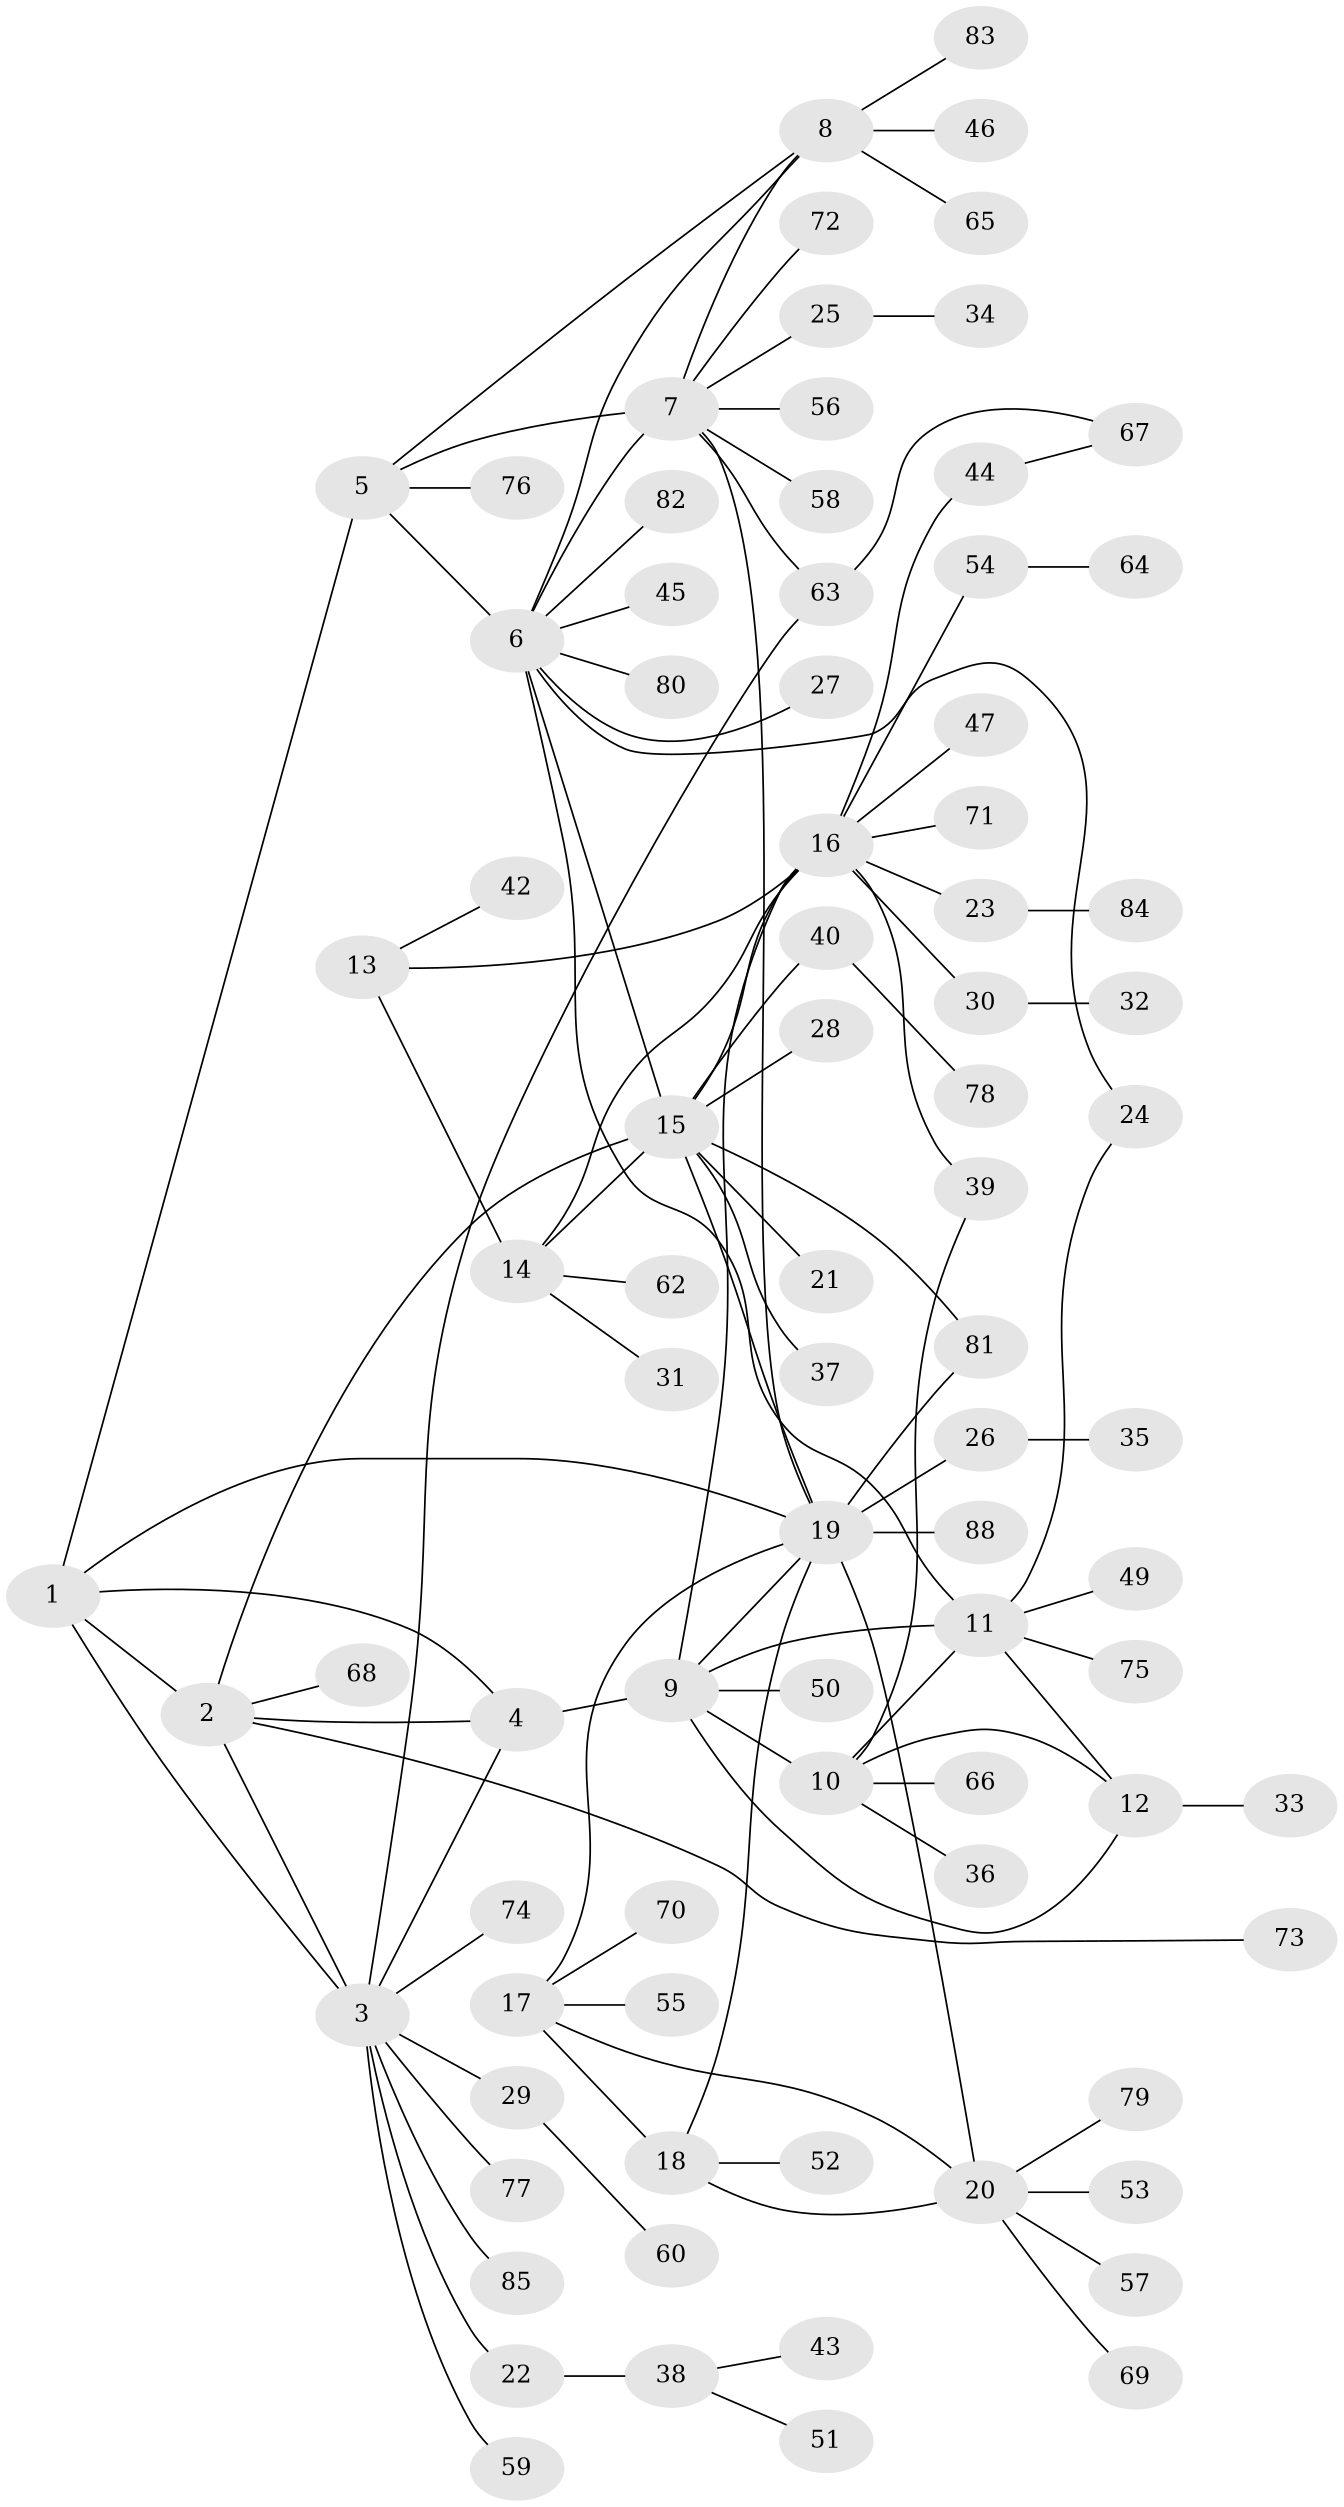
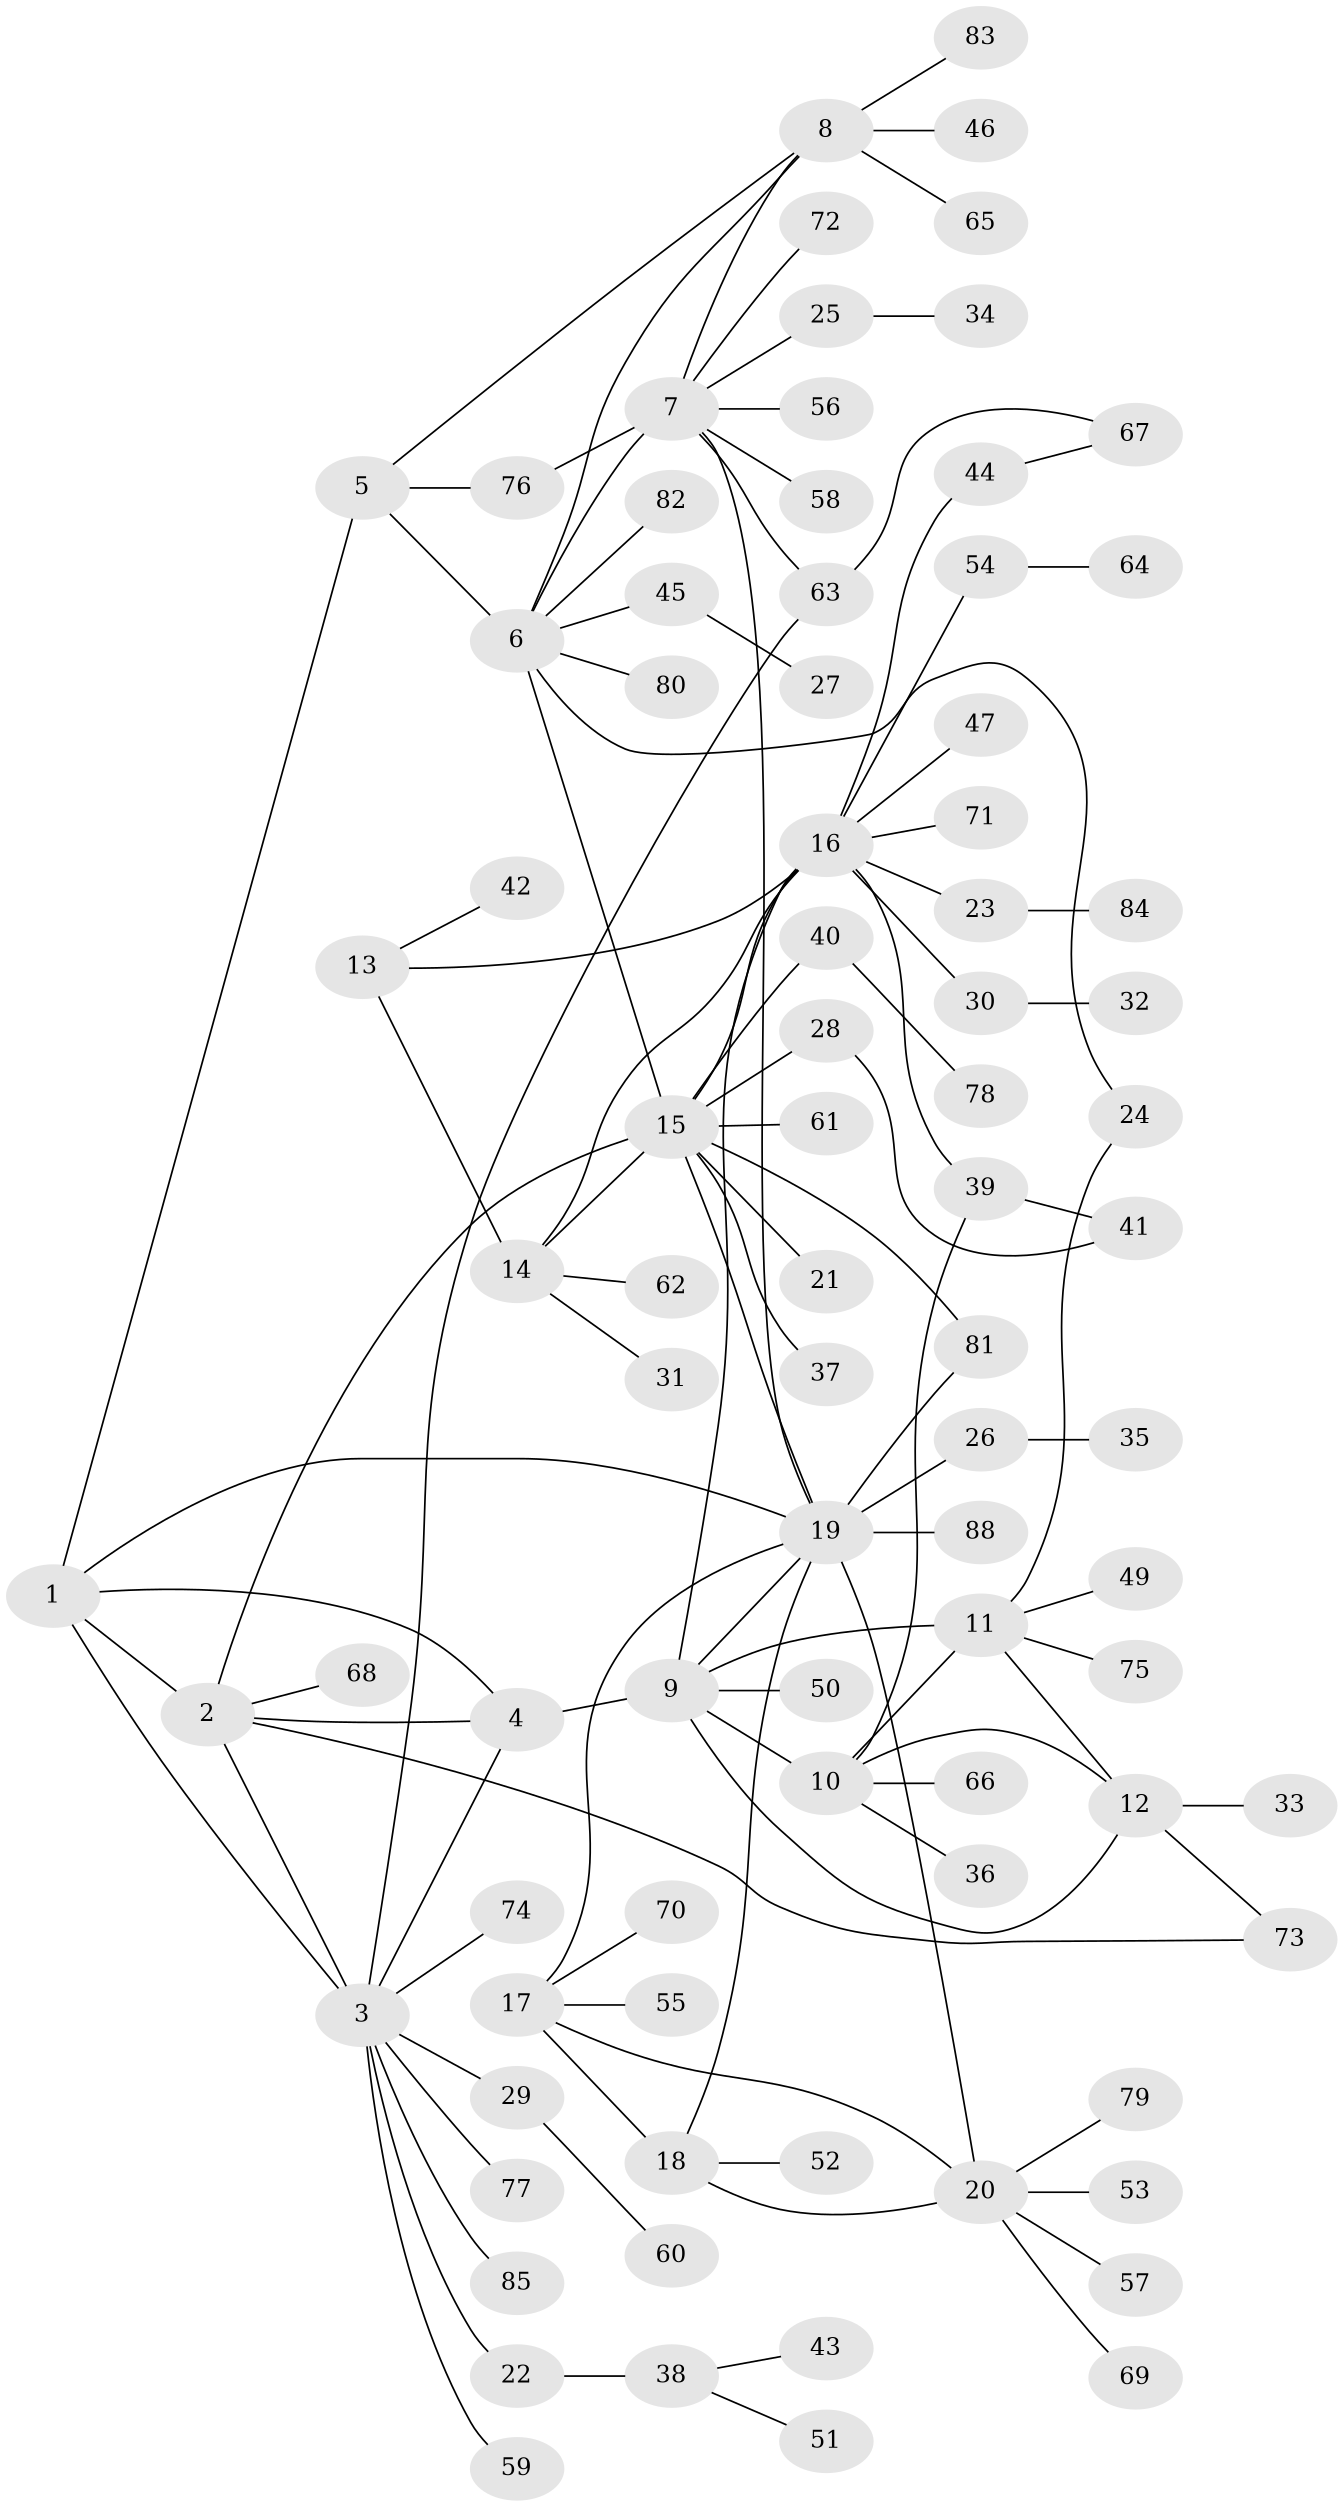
  graph {
    rankdir=LR
    node [color=gray90 style=filled]
    1
    2
    3
    4
    5
    19
    73
    15
    68
    22
    29
    59
    63
    74
    77
    85
    9
    6
    7
    8
    76
    81
    20
    26
    n25 [label=88]
    16
    21
    28
    37
    40
+   61
    38
    60
    67
    11
    10
    12
    50
    24
    27
    45
    80
    82
    25
    56
    58
    72
    46
    65
    83
    49
    75
    34
    36
    39
    66
    33
    23
    30
    44
    47
    54
    71
+   41
    13
    14
    42
    31
    62
    78
    84
    32
    64
    17
    18
    55
    70
    52
    53
    57
    69
    79
    35
    43
    51
    1 -- 2
    1 -- 3
    1 -- 4
    1 -- 5
    1 -- 19
    2 -- 3
    2 -- 4
    2 -- 73
    2 -- 15
    2 -- 68
    3 -- 4
    3 -- 22
    3 -- 29
    3 -- 59
    3 -- 63
    3 -- 74
    3 -- 77
    3 -- 85
    4 -- 9
    5 -- 6
-   5 -- 7
+   76 -- 7
    5 -- 8
    5 -- 76
    19 -- 81
    19 -- 20
    19 -- 26
    19 -- n25
    15 -- 19
    15 -- 81
    15 -- 16
    15 -- 21
    15 -- 28
    15 -- 37
    15 -- 40
+   15 -- 61
    22 -- 38
    29 -- 60
    63 -- 67
    9 -- 19
    9 -- 16
    9 -- 11
    9 -- 10
    9 -- 12
    9 -- 50
    6 -- 15
    6 -- 7
    6 -- 8
-   6 -- 11
    6 -- 24
-   6 -- 27
+   45 -- 27
    6 -- 45
    6 -- 80
    6 -- 82
    7 -- 19
    7 -- 63
    7 -- 8
    7 -- 25
    7 -- 56
    7 -- 58
    7 -- 72
    8 -- 46
    8 -- 65
    8 -- 83
    20 -- 53
    20 -- 57
    20 -- 69
    20 -- 79
    26 -- 35
    16 -- 39
    16 -- 23
    16 -- 30
    16 -- 44
    16 -- 47
    16 -- 54
    16 -- 71
+   28 -- 41
    40 -- 78
    38 -- 43
    38 -- 51
    11 -- 12
    11 -- 24
    11 -- 49
    11 -- 75
    10 -- 11
    10 -- 12
    10 -- 36
    10 -- 39
    10 -- 66
+   12 -- 73
    12 -- 33
    25 -- 34
+   39 -- 41
    23 -- 84
    30 -- 32
    44 -- 67
    54 -- 64
    13 -- 16
    13 -- 14
    13 -- 42
    14 -- 15
    14 -- 16
    14 -- 31
    14 -- 62
    17 -- 19
    17 -- 20
    17 -- 18
    17 -- 55
    17 -- 70
    18 -- 19
    18 -- 20
    18 -- 52
  }
